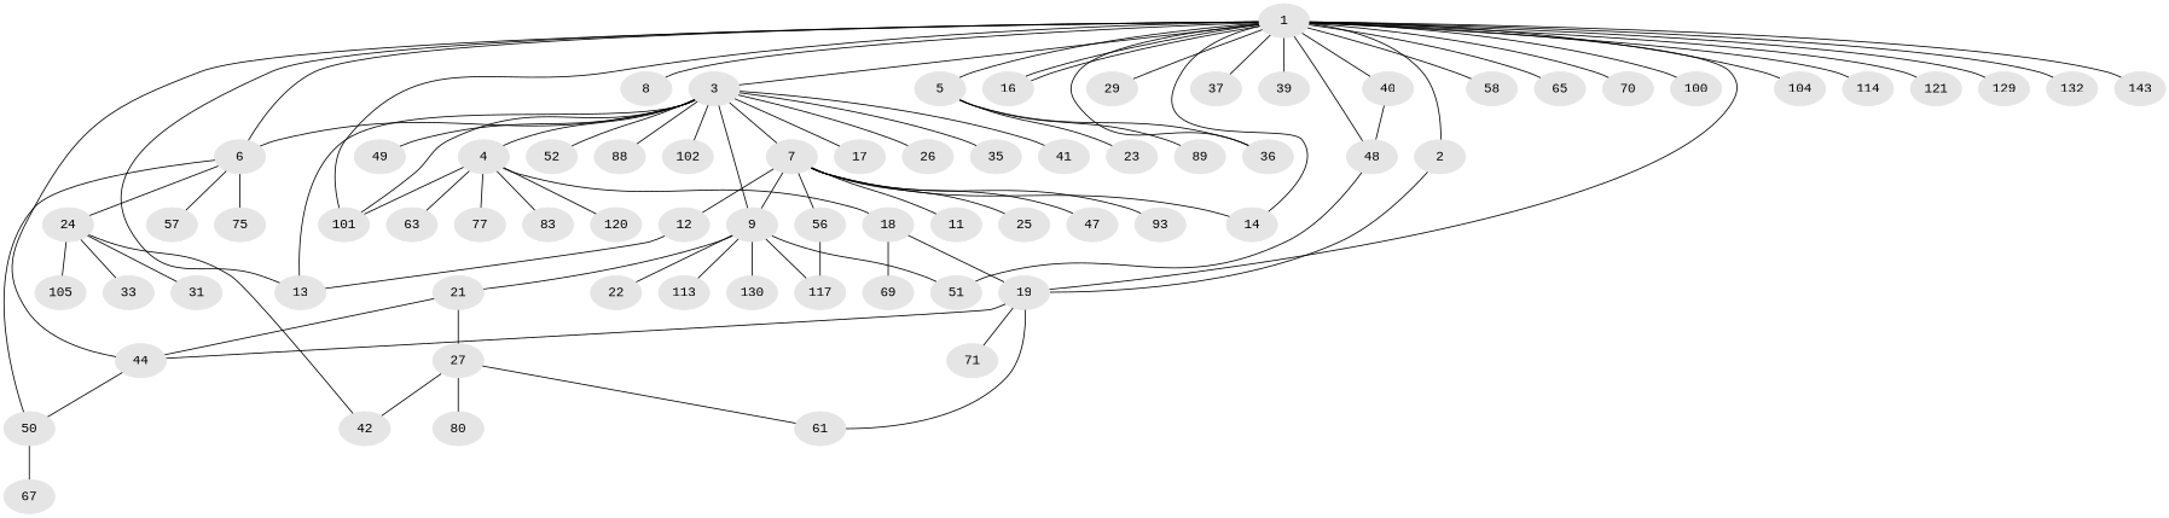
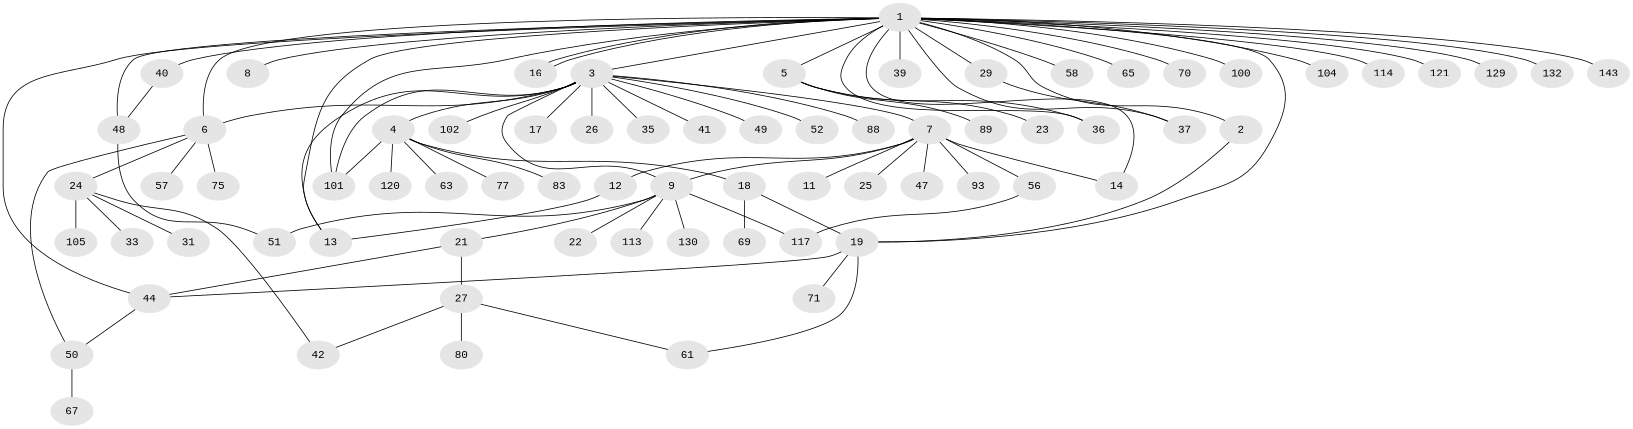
  graph {
    fontname="Liberation Mono"
    node [color=gray90 fontname="Liberation Mono" style=filled]
    edge [fontname="Liberation Mono"]
    1
    2
    3
    5
    6 [super="+107+45+32"]
    8 [super="+128"]
    13 [super="+98+72"]
    14 [super="+108+97"]
    16
    19 [super="+68+60+38"]
    29 [super="+74+81"]
    36
    37 [super="+123+116"]
    39 [super="+82+64"]
    40
    44 [super="+126"]
    48 [super="+90"]
    58
    65
    70
    100
    101 [super="+138"]
    104 [super="+136"]
    114 [super="+133"]
    121
    129
    132
    143
    4 [super="+46"]
    7 [super="+10+53+84"]
    9 [super="+15+118+141+85"]
    17
    26 [super="+111+140"]
    35
    41
    49
    52
    88
    102
    23
    89 [super="+103"]
    24 [super="+30"]
    50 [super="+62"]
    57
    75
    61 [super="+110"]
    71
    51 [super="+115"]
    18 [super="+87+92+96+99+95+86+79"]
    63
    77
    83
    120
    11
    12 [super="+134+109+43+28+20"]
    25
    47
    56
    93 [super="+94"]
    21 [super="+34"]
    22
    113
    117 [super="+122+131"]
    130
    69
    31
    33 [super="+78"]
    42 [super="+135"]
    105
    67
    27
    80
    1 -- 2
    1 -- 3
    1 -- 5
    1 -- 6
    1 -- 8 [weight=2]
    1 -- 13
    1 -- 14
    1 -- 16
    1 -- 16
    1 -- 19
    1 -- 29
    1 -- 36
    1 -- 37
    1 -- 39
    1 -- 40
    1 -- 44
    1 -- 48
    1 -- 58
    1 -- 65
    1 -- 70
    1 -- 100
    1 -- 101
    1 -- 104
    1 -- 114
    1 -- 121
    1 -- 129
    1 -- 132
    1 -- 143
    2 -- 19
    3 -- 6 [weight=2]
    3 -- 13
    3 -- 101
    3 -- 4 [weight=2]
    3 -- 7
    3 -- 9
    3 -- 17
    3 -- 26 [weight=2]
    3 -- 35
    3 -- 41
    3 -- 49
    3 -- 52
    3 -- 88
    3 -- 102
    5 -- 36
    5 -- 23
    5 -- 89
    6 -- 24
    6 -- 50
    6 -- 57
    6 -- 75
    19 -- 44
    19 -- 61
    19 -- 71
+   29 -- 37
    40 -- 48
    44 -- 50
    48 -- 51
    4 -- 101
    4 -- 18
    4 -- 63
    4 -- 77
    4 -- 83
    4 -- 120
    7 -- 14
    7 -- 9
    7 -- 11
    7 -- 12
    7 -- 25
    7 -- 47
    7 -- 56
    7 -- 93
    9 -- 51
    9 -- 21
    9 -- 22
    9 -- 113
    9 -- 117
    9 -- 130
    24 -- 31
    24 -- 33
    24 -- 42
    24 -- 105
    50 -- 67
    18 -- 19
    18 -- 69
    12 -- 13
    56 -- 117
    21 -- 44
    21 -- 27
    27 -- 61
    27 -- 42
    27 -- 80
  }
